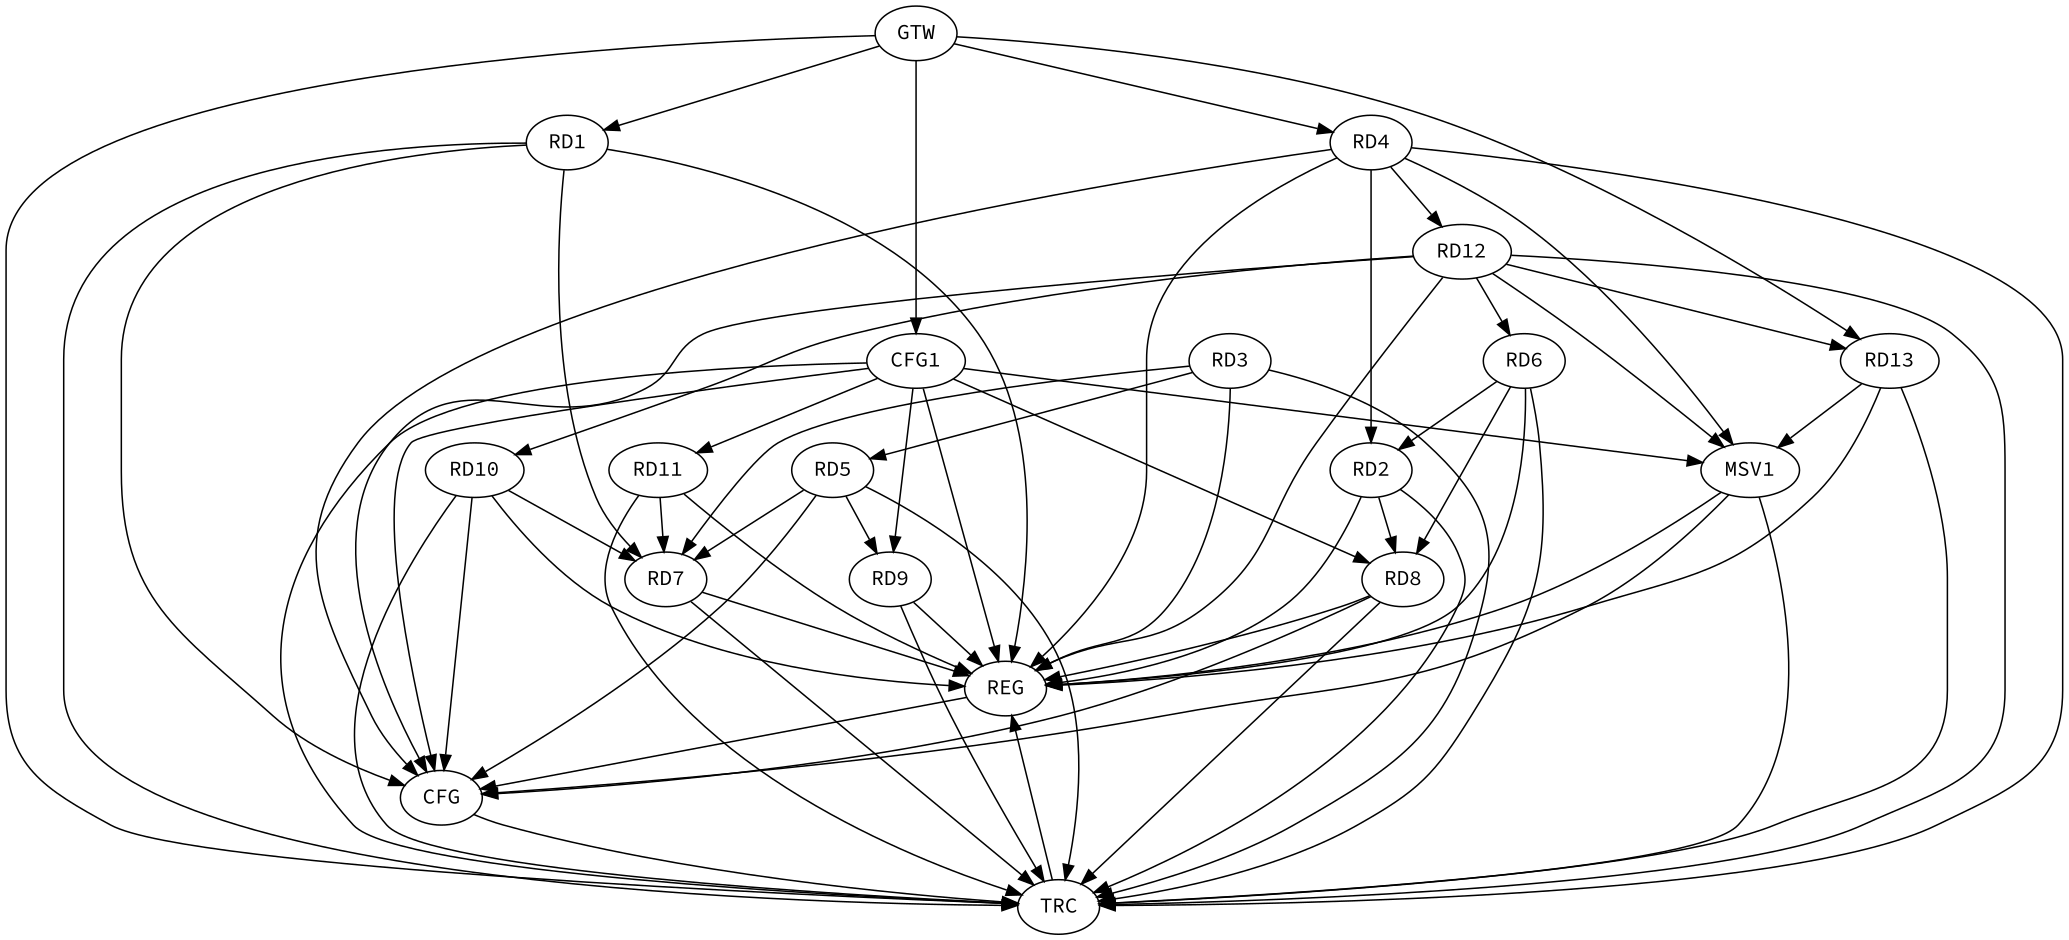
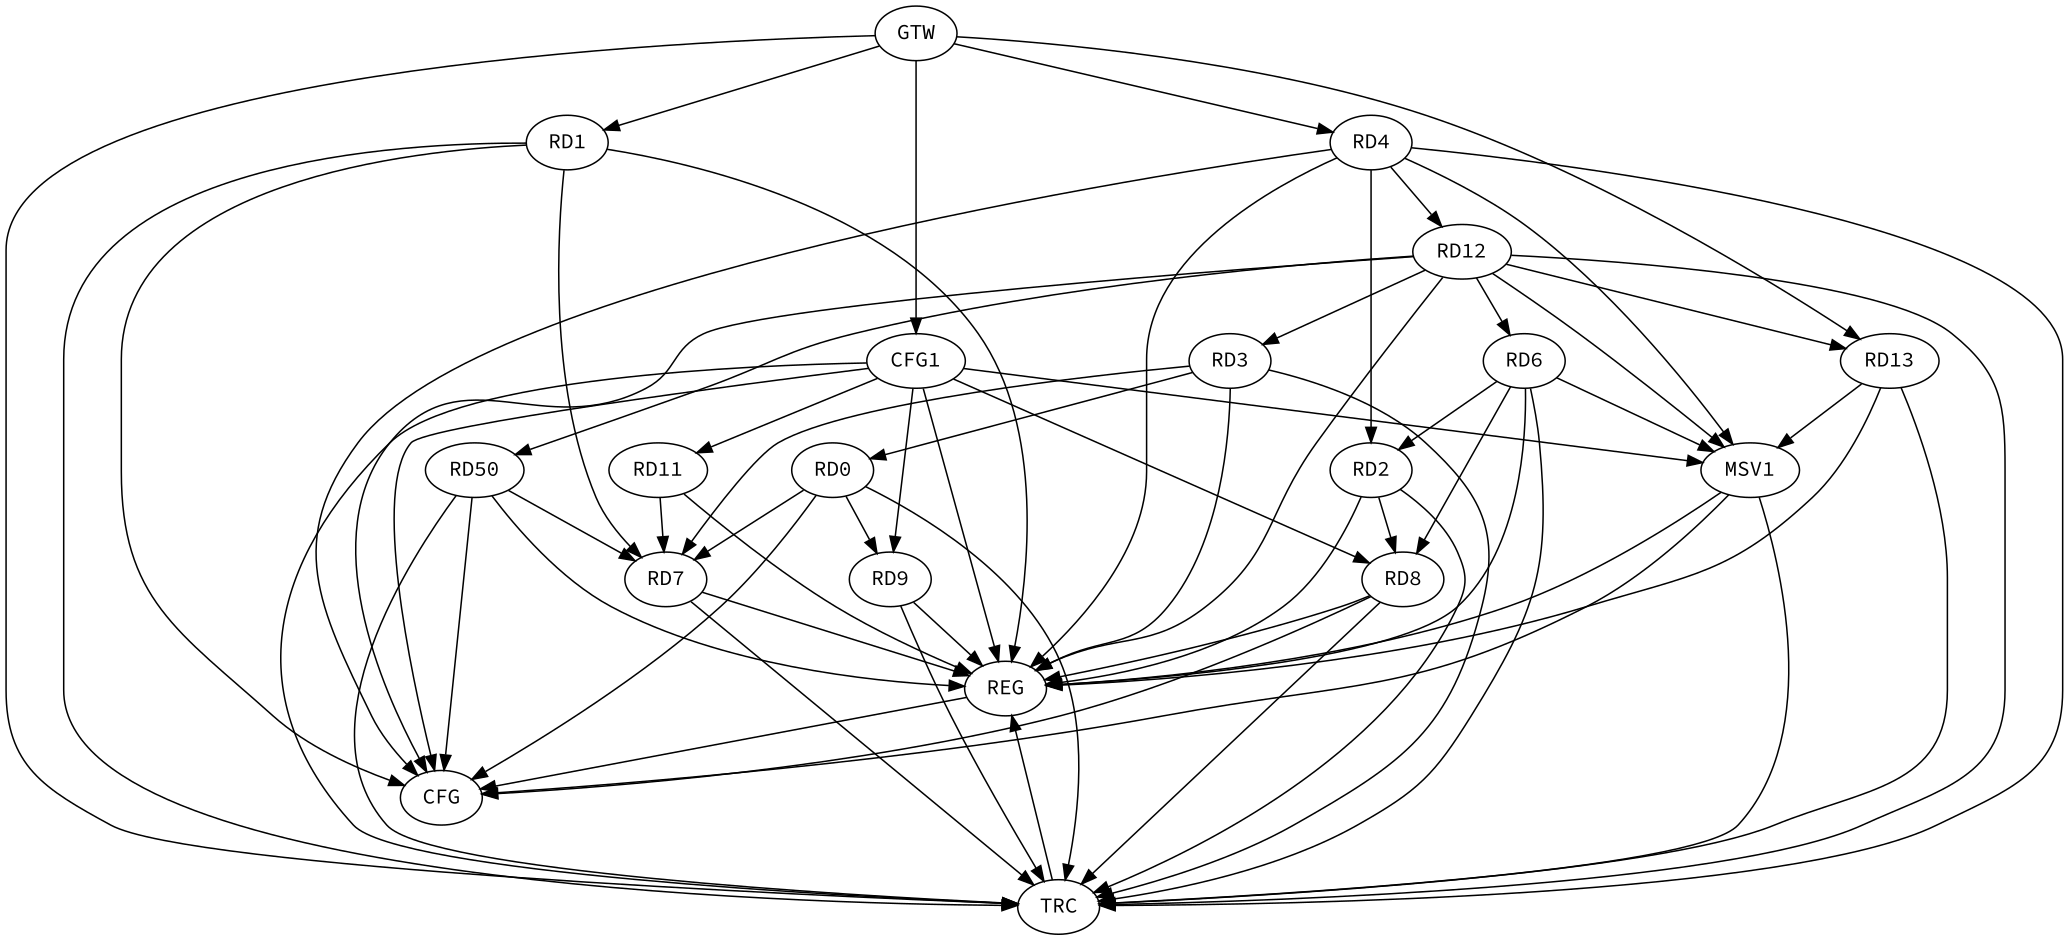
  strict digraph {
    fontname="Source Code Pro"
    node [fontname="Source Code Pro"]
    edge [fontname="Source Code Pro"]
    n1 [label=RD1]
    n2 [label=RD7]
    n3 [label=REG]
    n4 [label=CFG]
    n5 [label=TRC]
    n6 [label=RD2]
    n7 [label=RD8]
    n8 [label=RD3]
-   n9 [label=RD5]
+   n9 [label=RD0]
    n10 [label=RD9]
    n11 [label=RD4]
    n12 [label=RD12]
    n13 [label=MSV1]
    n14 [label=RD6]
-   n15 [label=RD10]
+   n15 [label=RD50]
    n16 [label=RD13]
    n17 [label=RD11]
    n18 [label=CFG1]
    n19 [label=GTW]
    n1 -> n2
    n1 -> n3
    n1 -> n4
    n1 -> n5
    n2 -> n3
    n2 -> n5
    n3 -> n4
-   n4 -> n5
    n5 -> n3
    n6 -> n3
    n6 -> n5
    n6 -> n7
    n7 -> n3
    n7 -> n4
    n7 -> n5
    n8 -> n2
    n8 -> n3
    n8 -> n5
    n8 -> n9
    n9 -> n2
    n9 -> n4
    n9 -> n5
    n9 -> n10
    n10 -> n3
    n10 -> n5
    n11 -> n3
    n11 -> n4
    n11 -> n5
    n11 -> n6
    n11 -> n12
    n11 -> n13
    n12 -> n3
    n12 -> n4
    n12 -> n5
+   n12 -> n8
    n12 -> n13
    n12 -> n14
    n12 -> n15
    n12 -> n16
    n13 -> n3
    n13 -> n4
    n13 -> n5
    n14 -> n3
    n14 -> n5
    n14 -> n6
    n14 -> n7
+   n14 -> n13
    n15 -> n2
    n15 -> n3
    n15 -> n4
    n15 -> n5
    n16 -> n3
    n16 -> n5
    n16 -> n13
    n17 -> n2
    n17 -> n3
-   n17 -> n5
    n18 -> n3
    n18 -> n4
    n18 -> n5
    n18 -> n7
    n18 -> n10
    n18 -> n13
    n18 -> n17
    n19 -> n1
    n19 -> n5
    n19 -> n11
    n19 -> n16
    n19 -> n18
  }
